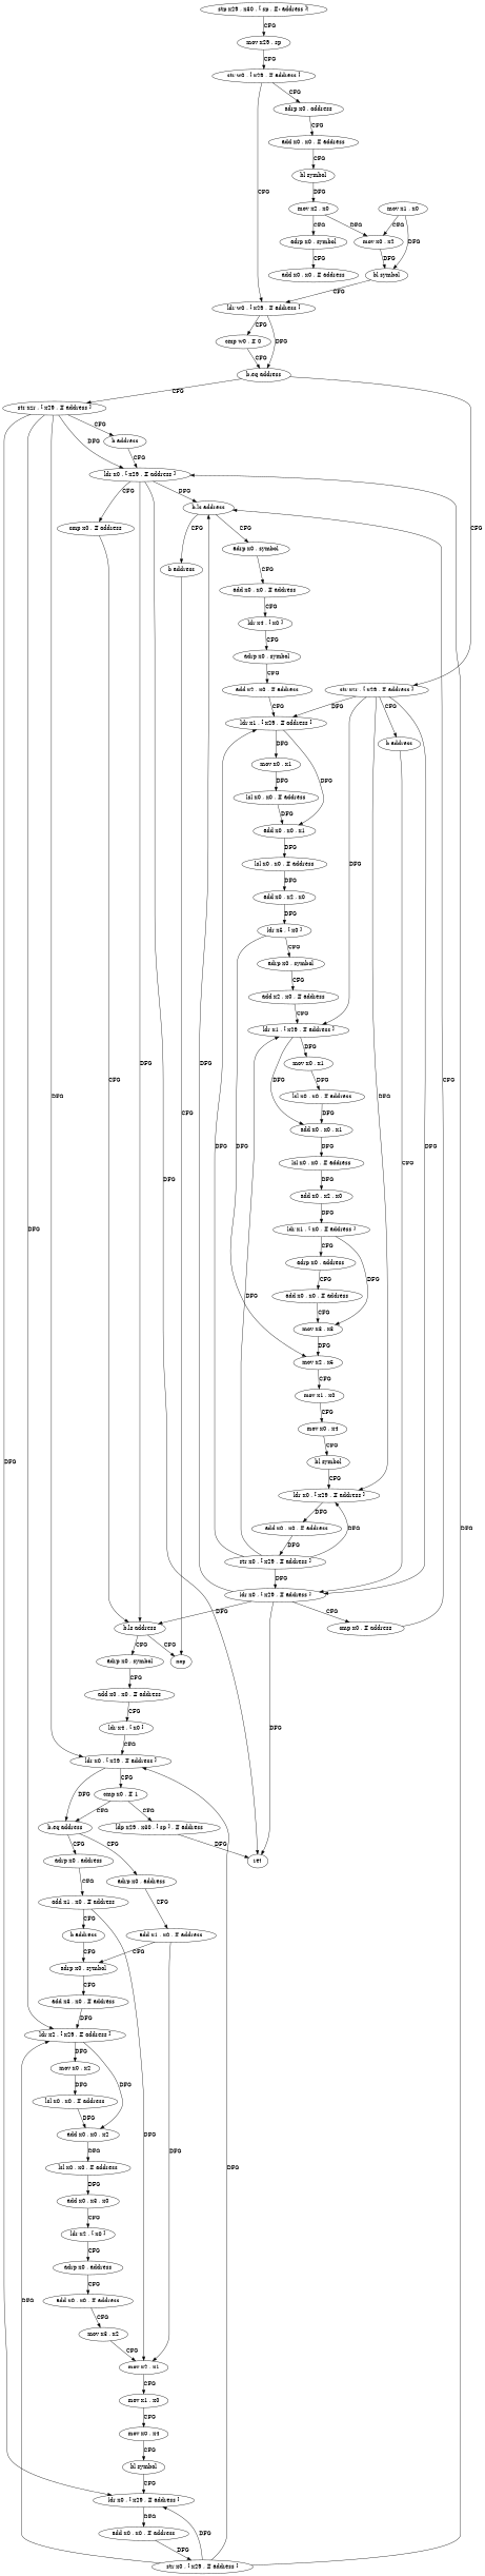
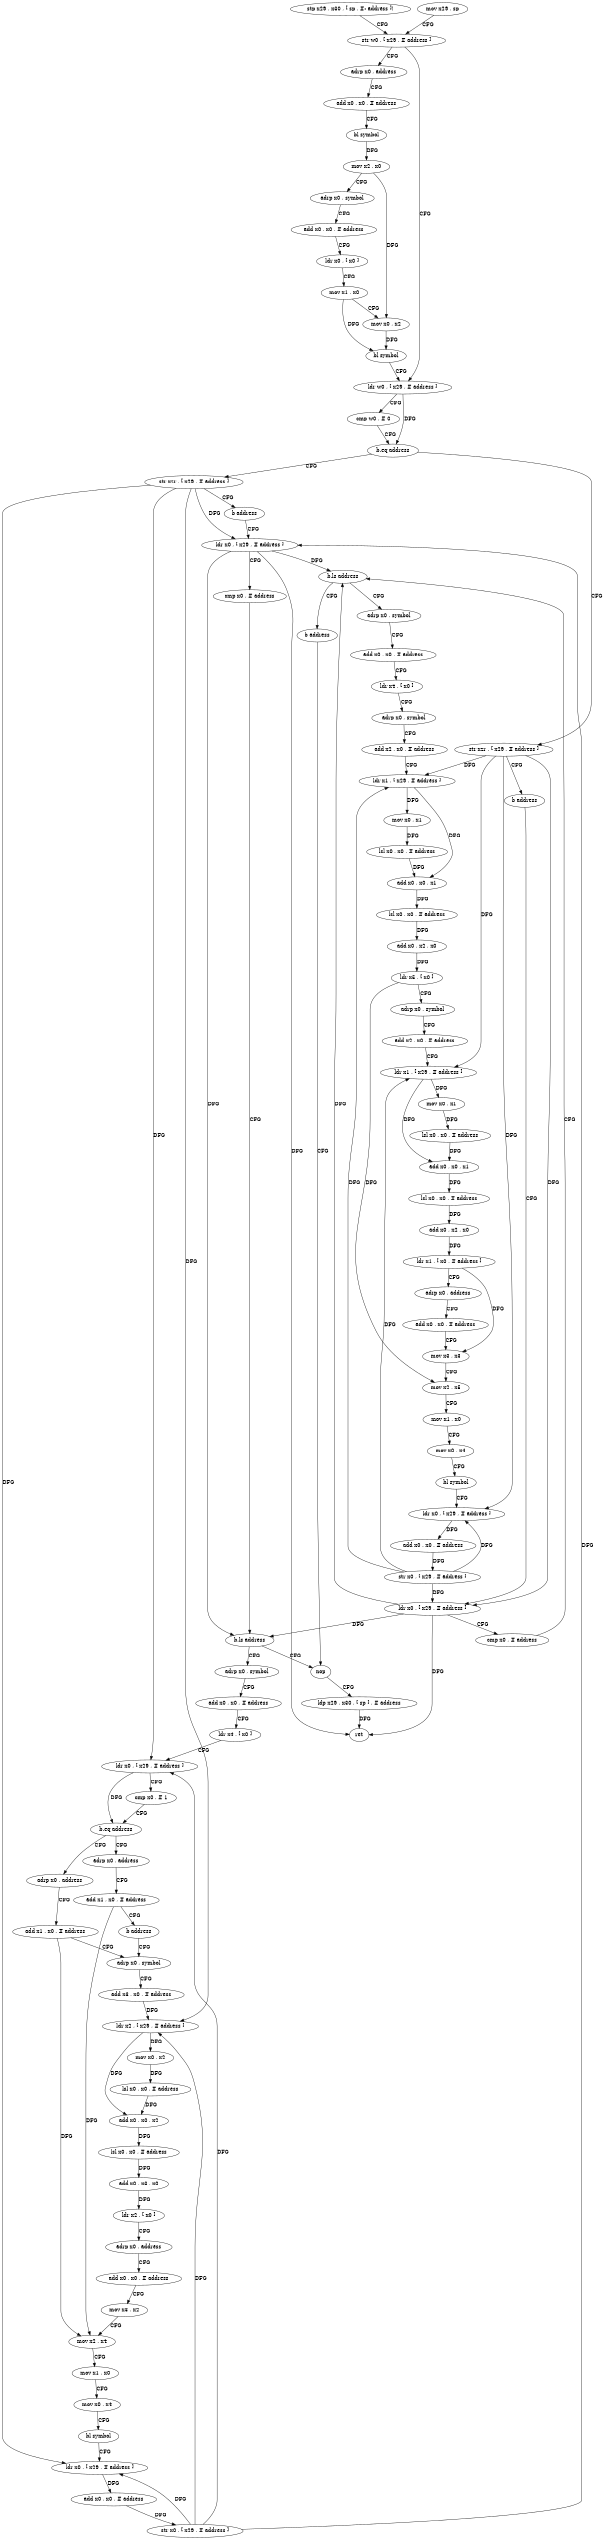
  digraph {
    n1 [label="stp x29 , x30 , [ sp , #- address ]!"]
    n2 [label="mov x29 , sp"]
    n3 [label="str w0 , [ x29 , # address ]"]
    n4 [label="adrp x0 , address"]
    n5 [label="ldr w0 , [ x29 , # address ]"]
    n6 [label="add x0 , x0 , # address"]
    n7 [label="cmp w0 , # 0"]
    n8 [label="b.eq address"]
    n9 [label="bl symbol"]
    n10 [label="mov x2 , x0"]
    n11 [label="adrp x0 , symbol"]
    n12 [label="mov x0 , x2"]
    n13 [label="add x0 , x0 , # address"]
    n14 [label="bl symbol"]
+   n15 [label="ldr x0 , [ x0 ]"]
    n16 [label="mov x1 , x0"]
    n17 [label="str xzr , [ x29 , # address ]"]
    n18 [label="str xzr , [ x29 , # address ]"]
    n19 [label="b address"]
    n20 [label="ldr x0 , [ x29 , # address ]"]
    n21 [label="ldr x0 , [ x29 , # address ]"]
    n22 [label="ldr x2 , [ x29 , # address ]"]
    n23 [label="ldr x0 , [ x29 , # address ]"]
    n24 [label="b address"]
    n25 [label="ldr x0 , [ x29 , # address ]"]
    n26 [label="ldr x1 , [ x29 , # address ]"]
    n27 [label="ldr x1 , [ x29 , # address ]"]
    n28 [label="ldr x0 , [ x29 , # address ]"]
    n29 [label="cmp x0 , # address"]
    n30 [label="b.ls address"]
    n31 [label="b.ls address"]
    n32 [label=ret]
    n33 [label="cmp x0 , # 1"]
    n34 [label="b.eq address"]
    n35 [label="mov x0 , x2"]
    n36 [label="add x0 , x0 , x2"]
    n37 [label="add x0 , x0 , # address"]
    n38 [label="cmp x0 , # address"]
    n39 [label="mov x0 , x1"]
    n40 [label="add x0 , x0 , x1"]
    n41 [label="mov x0 , x1"]
    n42 [label="add x0 , x0 , x1"]
    n43 [label="add x0 , x0 , # address"]
    n44 [label="adrp x0 , symbol"]
    n45 [label=nop]
    n46 [label="adrp x0 , symbol"]
    n47 [label="b address"]
    n48 [label="add x0 , x0 , # address"]
    n49 [label="ldp x29 , x30 , [ sp ] , # address"]
    n50 [label="ldr x4 , [ x0 ]"]
    n51 [label="add x0 , x0 , # address"]
    n52 [label="ldr x4 , [ x0 ]"]
    n53 [label="adrp x0 , address"]
    n54 [label="adrp x0 , address"]
    n55 [label="add x1 , x0 , # address"]
    n56 [label="add x1 , x0 , # address"]
    n57 [label="adrp x0 , symbol"]
-   n58 [label="mov x2 , x1"]
+   n58 [label="mov x2 , x4"]
    n59 [label="b address"]
    n60 [label="adrp x0 , symbol"]
    n61 [label="add x2 , x0 , # address"]
    n62 [label="lsl x0 , x0 , # address"]
    n63 [label="lsl x0 , x0 , # address"]
    n64 [label="add x0 , x2 , x0"]
    n65 [label="ldr x5 , [ x0 ]"]
    n66 [label="adrp x0 , symbol"]
    n67 [label="mov x2 , x5"]
    n68 [label="add x2 , x0 , # address"]
    n69 [label="mov x1 , x0"]
    n70 [label="lsl x0 , x0 , # address"]
    n71 [label="lsl x0 , x0 , # address"]
    n72 [label="add x0 , x2 , x0"]
    n73 [label="ldr x1 , [ x0 , # address ]"]
    n74 [label="adrp x0 , address"]
    n75 [label="mov x3 , x3"]
    n76 [label="add x0 , x0 , # address"]
    n77 [label="mov x0 , x4"]
    n78 [label="bl symbol"]
    n79 [label="str x0 , [ x29 , # address ]"]
    n80 [label="add x3 , x0 , # address"]
    n81 [label="mov x1 , x0"]
    n82 [label="lsl x0 , x0 , # address"]
    n83 [label="lsl x0 , x0 , # address"]
    n84 [label="add x0 , x3 , x0"]
    n85 [label="ldr x2 , [ x0 ]"]
    n86 [label="adrp x0 , address"]
    n87 [label="add x0 , x0 , # address"]
    n88 [label="mov x3 , x2"]
    n89 [label="mov x0 , x4"]
    n90 [label="bl symbol"]
    n91 [label="str x0 , [ x29 , # address ]"]
-   n1 -> n2 [label=CFG]
+   n1 -> n3 [label=CFG]
    n2 -> n3 [label=CFG]
    n3 -> n4 [label=CFG]
    n3 -> n5 [label=CFG]
    n4 -> n6 [label=CFG]
    n5 -> n7 [label=CFG]
    n5 -> n8 [label=DFG]
    n6 -> n9 [label=CFG]
    n7 -> n8 [label=CFG]
    n8 -> n17 [label=CFG]
    n8 -> n18 [label=CFG]
    n9 -> n10 [label=DFG]
    n10 -> n11 [label=CFG]
    n10 -> n12 [label=DFG]
    n11 -> n13 [label=CFG]
    n12 -> n14 [label=DFG]
+   n13 -> n15 [label=CFG]
    n14 -> n5 [label=CFG]
+   n15 -> n16 [label=CFG]
    n16 -> n12 [label=CFG]
    n16 -> n14 [label=DFG]
    n17 -> n19 [label=CFG]
    n17 -> n20 [label=DFG]
    n17 -> n21 [label=DFG]
    n17 -> n22 [label=DFG]
    n17 -> n23 [label=DFG]
    n18 -> n24 [label=CFG]
    n18 -> n25 [label=DFG]
    n18 -> n26 [label=DFG]
    n18 -> n27 [label=DFG]
    n18 -> n28 [label=DFG]
    n19 -> n20 [label=CFG]
    n20 -> n29 [label=CFG]
    n20 -> n30 [label=DFG]
    n20 -> n31 [label=DFG]
    n20 -> n32 [label=DFG]
    n21 -> n33 [label=CFG]
    n21 -> n34 [label=DFG]
    n22 -> n35 [label=DFG]
    n22 -> n36 [label=DFG]
    n23 -> n37 [label=DFG]
    n24 -> n25 [label=CFG]
    n25 -> n30 [label=DFG]
    n25 -> n31 [label=DFG]
    n25 -> n32 [label=DFG]
    n25 -> n38 [label=CFG]
    n26 -> n39 [label=DFG]
    n26 -> n40 [label=DFG]
    n27 -> n41 [label=DFG]
    n27 -> n42 [label=DFG]
    n28 -> n43 [label=DFG]
    n29 -> n30 [label=CFG]
    n30 -> n44 [label=CFG]
    n30 -> n45 [label=CFG]
    n31 -> n46 [label=CFG]
    n31 -> n47 [label=CFG]
    n33 -> n34 [label=CFG]
    n34 -> n53 [label=CFG]
    n34 -> n54 [label=CFG]
    n35 -> n82 [label=DFG]
    n36 -> n83 [label=DFG]
    n37 -> n91 [label=DFG]
    n38 -> n31 [label=CFG]
    n39 -> n62 [label=DFG]
    n40 -> n63 [label=DFG]
    n41 -> n70 [label=DFG]
    n42 -> n71 [label=DFG]
    n43 -> n79 [label=DFG]
    n44 -> n48 [label=CFG]
-   n33 -> n49 [label=CFG]
+   n45 -> n49 [label=CFG]
    n46 -> n51 [label=CFG]
    n47 -> n45 [label=CFG]
    n48 -> n50 [label=CFG]
    n49 -> n32 [label=DFG]
    n50 -> n21 [label=CFG]
    n51 -> n52 [label=CFG]
    n52 -> n60 [label=CFG]
    n53 -> n55 [label=CFG]
    n54 -> n56 [label=CFG]
    n55 -> n57 [label=CFG]
    n55 -> n58 [label=DFG]
    n56 -> n58 [label=DFG]
    n56 -> n59 [label=CFG]
    n57 -> n80 [label=CFG]
    n58 -> n81 [label=CFG]
    n59 -> n57 [label=CFG]
    n60 -> n61 [label=CFG]
    n61 -> n26 [label=CFG]
    n62 -> n40 [label=DFG]
    n63 -> n64 [label=DFG]
    n64 -> n65 [label=DFG]
    n65 -> n66 [label=CFG]
    n65 -> n67 [label=DFG]
    n66 -> n68 [label=CFG]
    n67 -> n69 [label=CFG]
    n68 -> n27 [label=CFG]
    n69 -> n77 [label=CFG]
    n70 -> n42 [label=DFG]
    n71 -> n72 [label=DFG]
    n72 -> n73 [label=DFG]
    n73 -> n74 [label=CFG]
    n73 -> n75 [label=DFG]
    n74 -> n76 [label=CFG]
-   n75 -> n67 [label=DFG]
+   n75 -> n67 [label=CFG]
    n76 -> n75 [label=CFG]
    n77 -> n78 [label=CFG]
    n78 -> n28 [label=CFG]
    n79 -> n25 [label=DFG]
    n79 -> n26 [label=DFG]
    n79 -> n27 [label=DFG]
    n79 -> n28 [label=DFG]
    n80 -> n22 [label=DFG]
    n81 -> n89 [label=CFG]
    n82 -> n36 [label=DFG]
    n83 -> n84 [label=DFG]
-   n84 -> n85 [label=CFG]
+   n84 -> n85 [label=DFG]
    n85 -> n86 [label=CFG]
    n86 -> n87 [label=CFG]
    n87 -> n88 [label=CFG]
    n88 -> n58 [label=CFG]
    n89 -> n90 [label=CFG]
    n90 -> n23 [label=CFG]
    n91 -> n20 [label=DFG]
    n91 -> n21 [label=DFG]
    n91 -> n22 [label=DFG]
    n91 -> n23 [label=DFG]
  }
